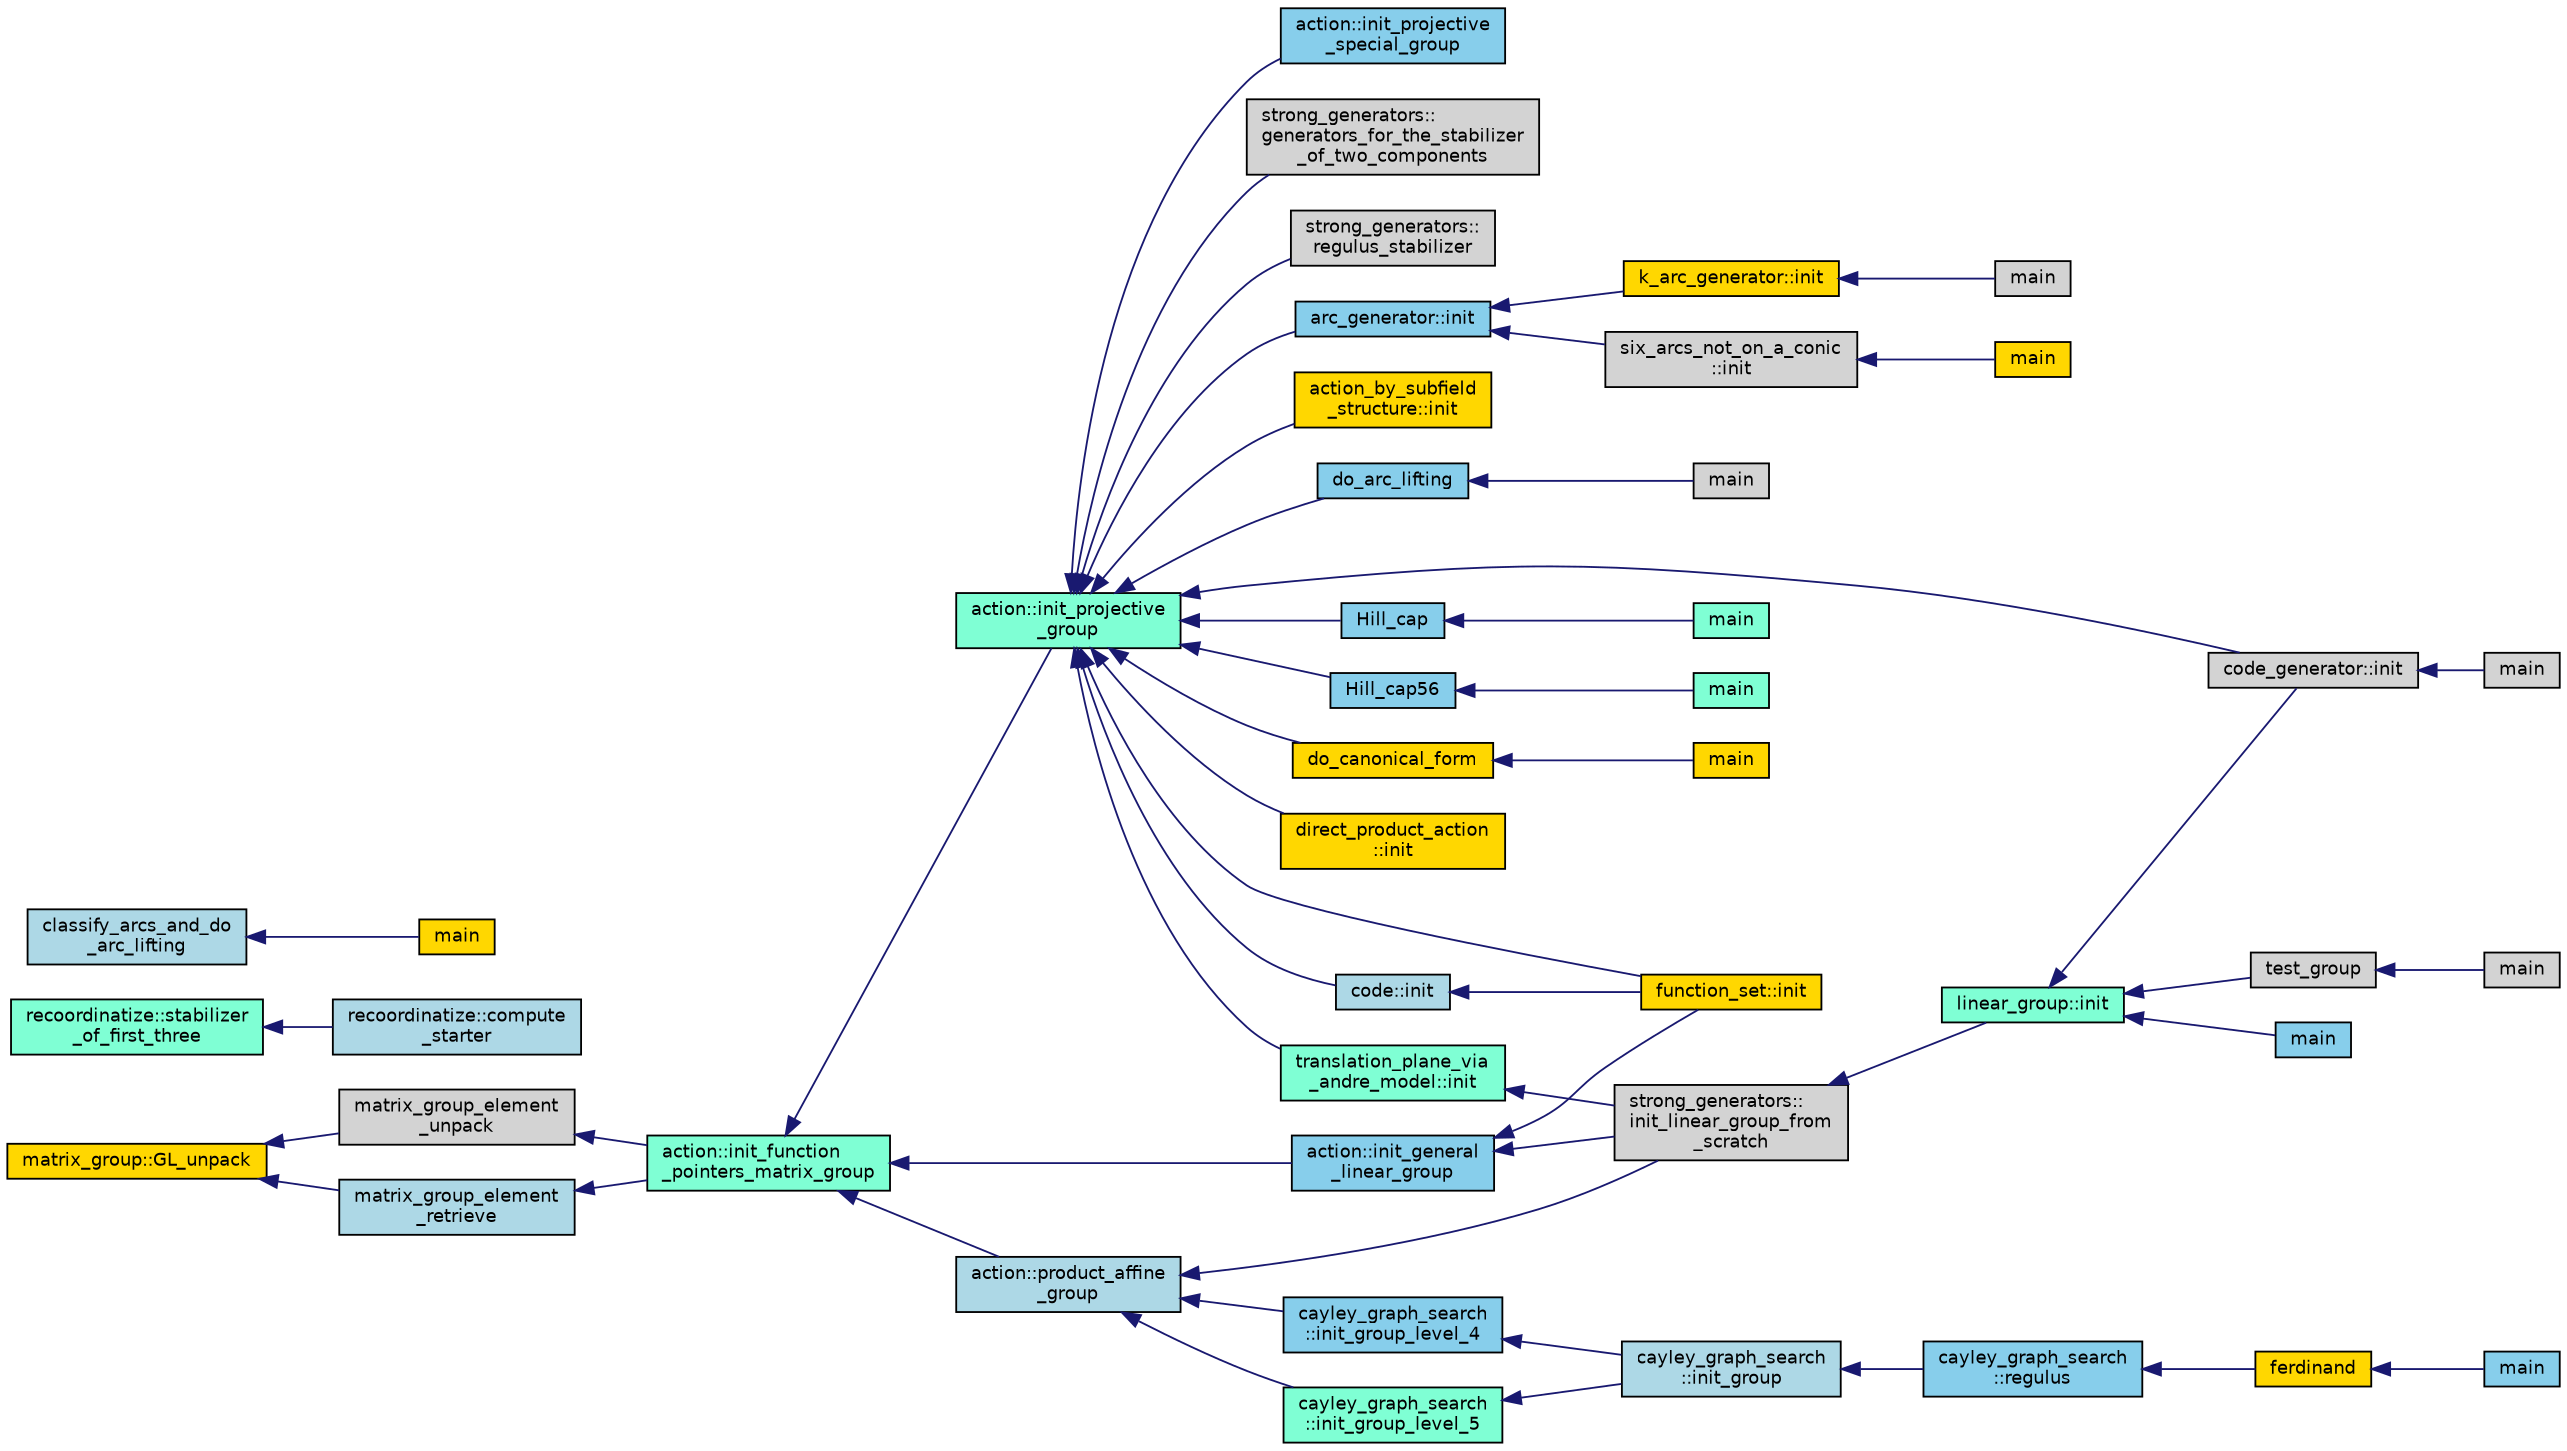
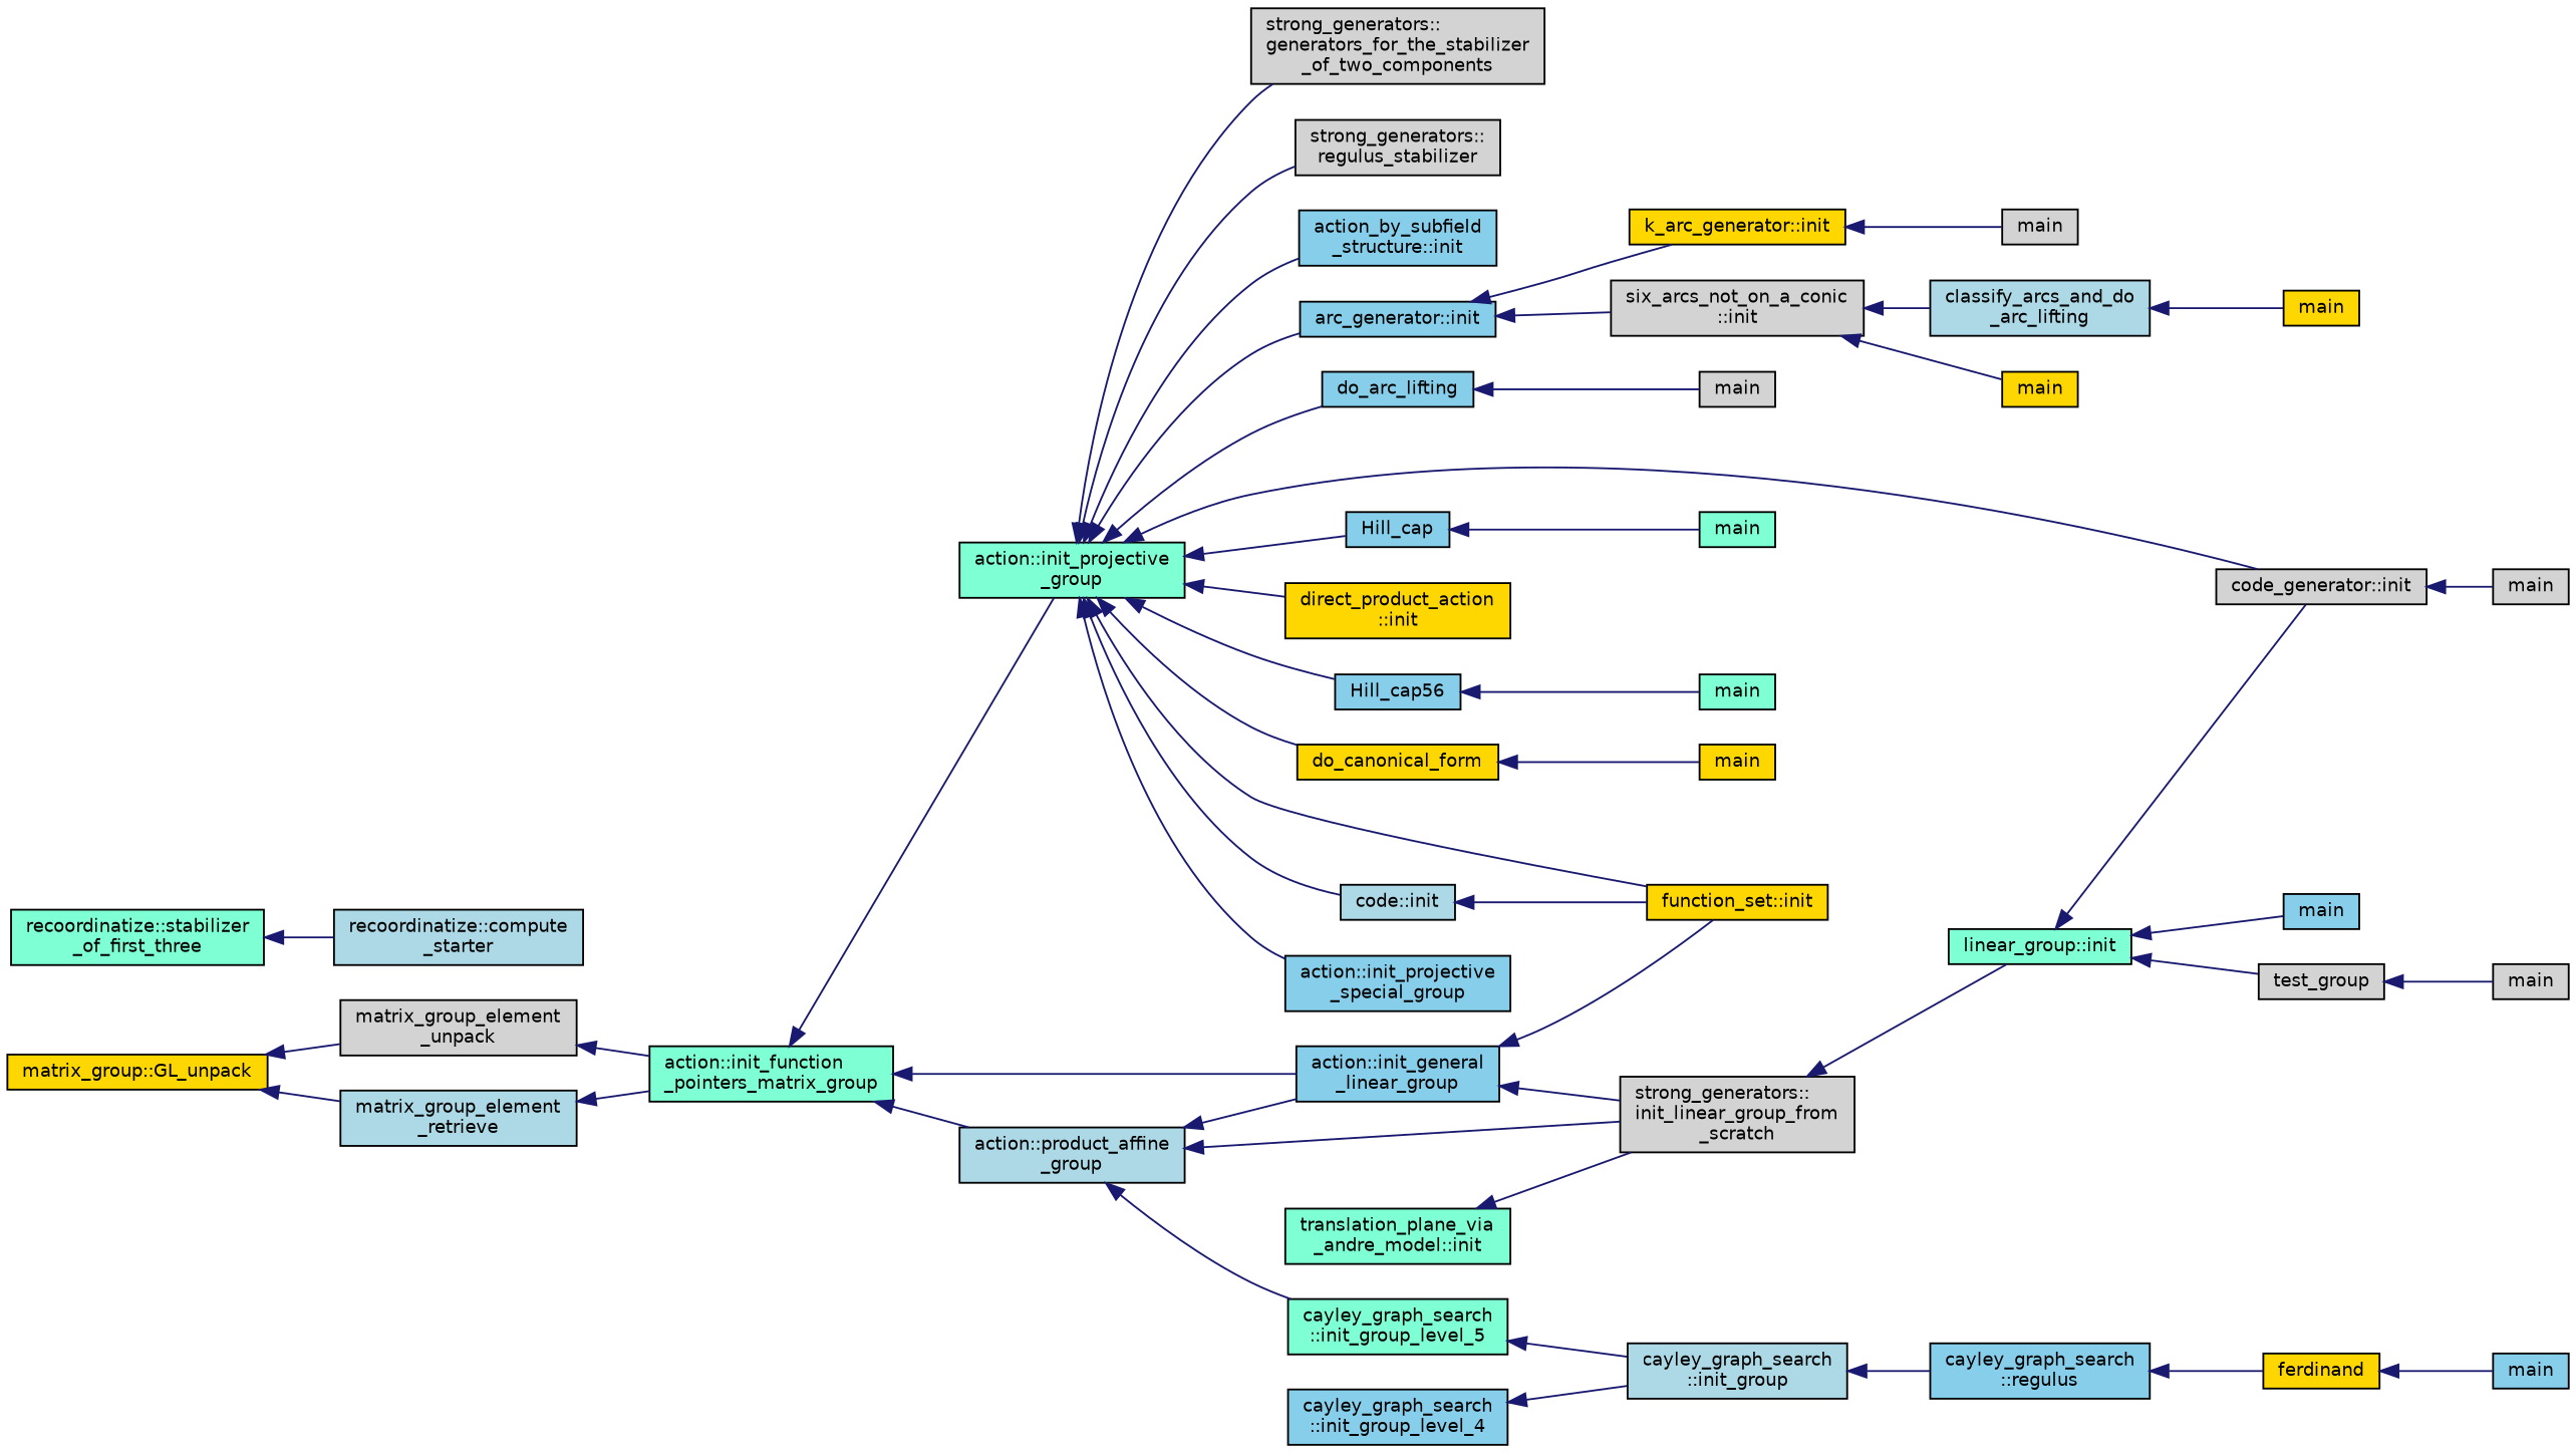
  digraph {
    rankdir=LR
    node [color=black fillcolor=lightgrey fontname=Helvetica fontsize=10 shape=record style=filled]
    edge [color=midnightblue dir=back fontname=Helvetica fontsize=10 labelfontname=Helvetica labelfontsize=10 style=solid]
    n1 [fillcolor=gold fontcolor=black height=0.2 label="matrix_group::GL_unpack" width=0.4]
    n2 [height=0.2 label="matrix_group_element\l_unpack" width=0.4]
    n3 [fillcolor=lightblue height=0.2 label="matrix_group_element\l_retrieve" width=0.4]
    n4 [fillcolor=aquamarine height=0.2 label="action::init_function\l_pointers_matrix_group" width=0.4]
    n5 [fillcolor=aquamarine height=0.2 label="action::init_projective\l_group" width=0.4]
    n6 [fillcolor=lightblue height=0.2 label="action::product_affine\l_group" width=0.4]
    n7 [fillcolor=skyblue height=0.2 label="action::init_general\l_linear_group" width=0.4]
    n8 [fillcolor=skyblue height=0.2 label=do_arc_lifting width=0.4]
    n9 [height=0.2 label="code_generator::init" width=0.4]
    n10 [fillcolor=gold height=0.2 label="direct_product_action\l::init" width=0.4]
    n11 [fillcolor=skyblue height=0.2 label=Hill_cap width=0.4]
    n12 [fillcolor=gold height=0.2 label="function_set::init" width=0.4]
    n13 [fillcolor=skyblue height=0.2 label=Hill_cap56 width=0.4]
    n14 [fillcolor=gold height=0.2 label=do_canonical_form width=0.4]
    n15 [fillcolor=skyblue height=0.2 label="action::init_projective\l_special_group" width=0.4]
    n16 [height=0.2 label="strong_generators::\lgenerators_for_the_stabilizer\l_of_two_components" width=0.4]
    n17 [height=0.2 label="strong_generators::\lregulus_stabilizer" width=0.4]
-   n18 [fillcolor=gold height=0.2 label="action_by_subfield\l_structure::init" width=0.4]
+   n18 [fillcolor=skyblue height=0.2 label="action_by_subfield\l_structure::init" width=0.4]
    n19 [fillcolor=skyblue height=0.2 label="arc_generator::init" width=0.4]
    n20 [fillcolor=lightblue height=0.2 label="code::init" width=0.4]
    n21 [fillcolor=aquamarine height=0.2 label="translation_plane_via\l_andre_model::init" width=0.4]
    n22 [height=0.2 label="strong_generators::\linit_linear_group_from\l_scratch" width=0.4]
    n23 [fillcolor=skyblue height=0.2 label="cayley_graph_search\l::init_group_level_4" width=0.4]
    n24 [fillcolor=aquamarine height=0.2 label="cayley_graph_search\l::init_group_level_5" width=0.4]
    n25 [height=0.2 label=main width=0.4]
    n26 [height=0.2 label=main width=0.4]
    n27 [fillcolor=aquamarine height=0.2 label=main width=0.4]
    n28 [fillcolor=aquamarine height=0.2 label=main width=0.4]
    n29 [fillcolor=gold height=0.2 label=main width=0.4]
    n30 [fillcolor=aquamarine height=0.2 label="linear_group::init" width=0.4]
    n31 [fillcolor=gold height=0.2 label="k_arc_generator::init" width=0.4]
    n32 [height=0.2 label="six_arcs_not_on_a_conic\l::init" width=0.4]
    n33 [fillcolor=aquamarine height=0.2 label="recoordinatize::stabilizer\l_of_first_three" width=0.4]
    n34 [fillcolor=lightblue height=0.2 label="recoordinatize::compute\l_starter" width=0.4]
    n35 [height=0.2 label=test_group width=0.4]
    n36 [fillcolor=skyblue height=0.2 label=main width=0.4]
    n37 [height=0.2 label=main width=0.4]
    n38 [height=0.2 label=main width=0.4]
    n39 [fillcolor=lightblue height=0.2 label="classify_arcs_and_do\l_arc_lifting" width=0.4]
    n40 [fillcolor=gold height=0.2 label=main width=0.4]
    n41 [fillcolor=gold height=0.2 label=main width=0.4]
    n42 [fillcolor=lightblue height=0.2 label="cayley_graph_search\l::init_group" width=0.4]
    n43 [fillcolor=skyblue height=0.2 label="cayley_graph_search\l::regulus" width=0.4]
    n44 [fillcolor=gold height=0.2 label=ferdinand width=0.4]
    n45 [fillcolor=skyblue height=0.2 label=main width=0.4]
    n1 -> n2
    n1 -> n3
    n2 -> n4
    n3 -> n4
    n4 -> n5
    n4 -> n6
    n4 -> n7
    n5 -> n8
    n5 -> n9
    n5 -> n10
    n5 -> n11
    n5 -> n12
    n5 -> n13
    n5 -> n14
    n5 -> n15
    n5 -> n16
    n5 -> n17
    n5 -> n18
    n5 -> n19
    n5 -> n20
-   n5 -> n21
    n6 -> n22
-   n6 -> n23
+   n6 -> n7
    n6 -> n24
    n7 -> n12
    n7 -> n22
    n8 -> n25
    n9 -> n26
    n11 -> n27
    n13 -> n28
    n14 -> n29
    n19 -> n31
    n19 -> n32
    n20 -> n12
    n21 -> n22
    n22 -> n30
    n23 -> n42
    n24 -> n42
    n30 -> n9
    n30 -> n35
    n30 -> n36
    n31 -> n38
+   n32 -> n39
    n32 -> n40
    n33 -> n34
    n35 -> n37
    n39 -> n41
    n42 -> n43
    n43 -> n44
    n44 -> n45
  }
